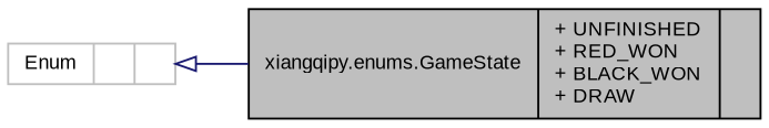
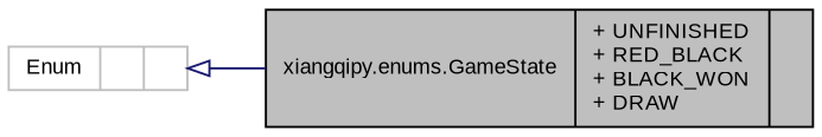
  digraph {
    rankdir=LR
    fontname="Liberation Sans"
    node [fontname="Liberation Sans" fontsize=10 shape=record style=filled]
-   n1 [color=black fillcolor=grey75 fontcolor=black height=0.2 label="{xiangqipy.enums.GameState\n|+ UNFINISHED\l+ RED_WON\l+ BLACK_WON\l+ DRAW\l|}" width=0.4]
+   n1 [color=black fillcolor=grey75 fontcolor=black height=0.2 label="{xiangqipy.enums.GameState\n|+ UNFINISHED\l+ RED_BLACK\l+ BLACK_WON\l+ DRAW\l|}" width=0.4]
    n2 [color=grey75 fillcolor=white height=0.2 label="{Enum\n||}" width=0.4]
    n2 -> n1 [arrowtail=onormal color=midnightblue dir=back fontname="Liberation Sans" fontsize=10 labelfontname=Helvetica labelfontsize=10 style=solid]
  }
